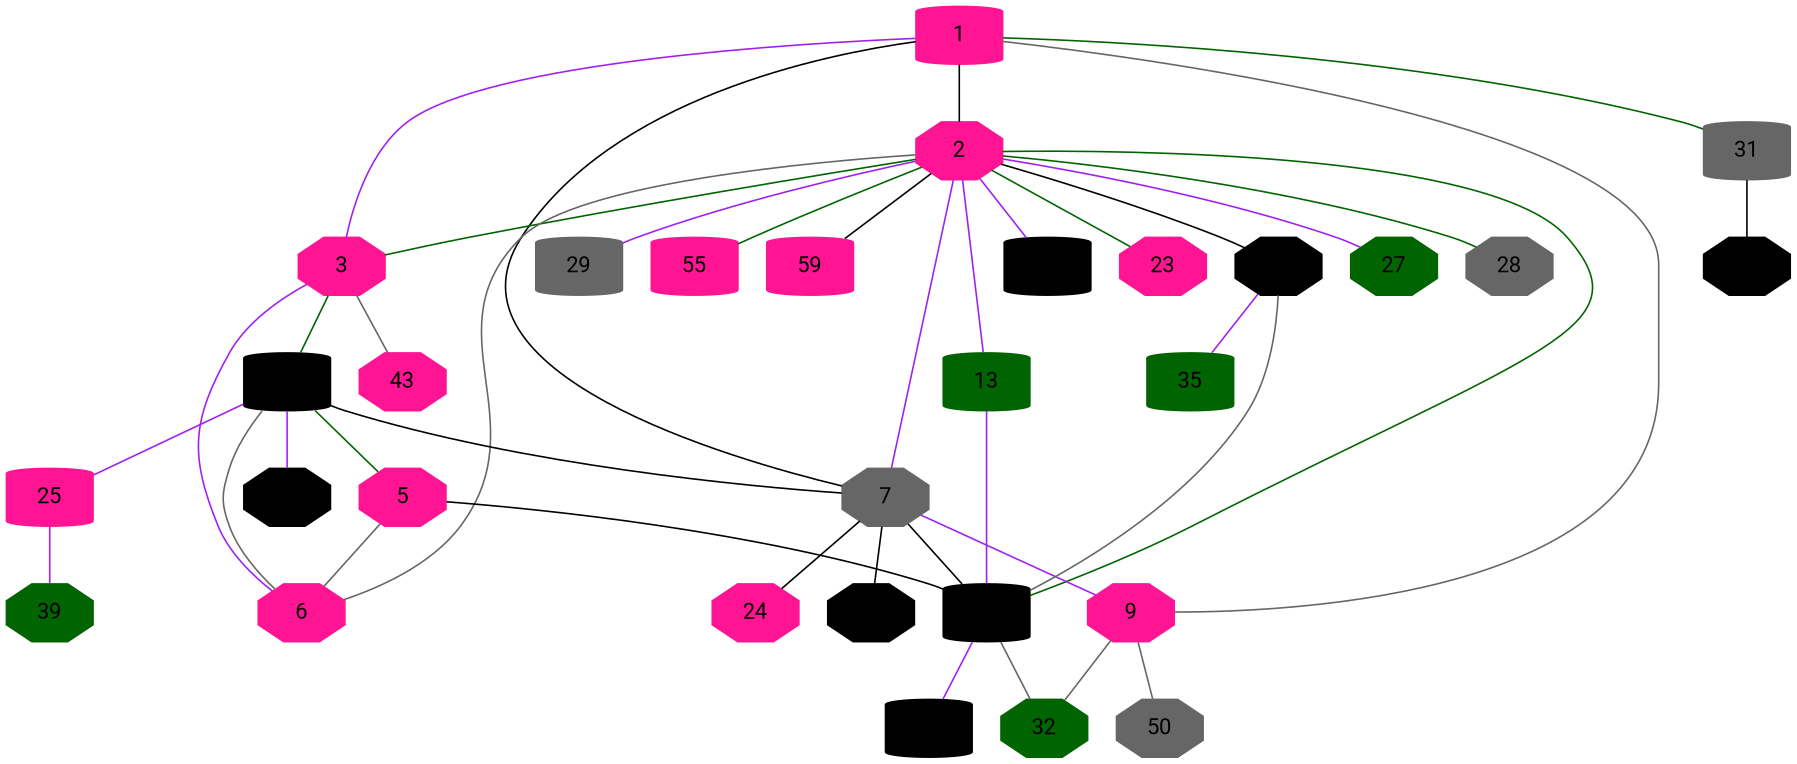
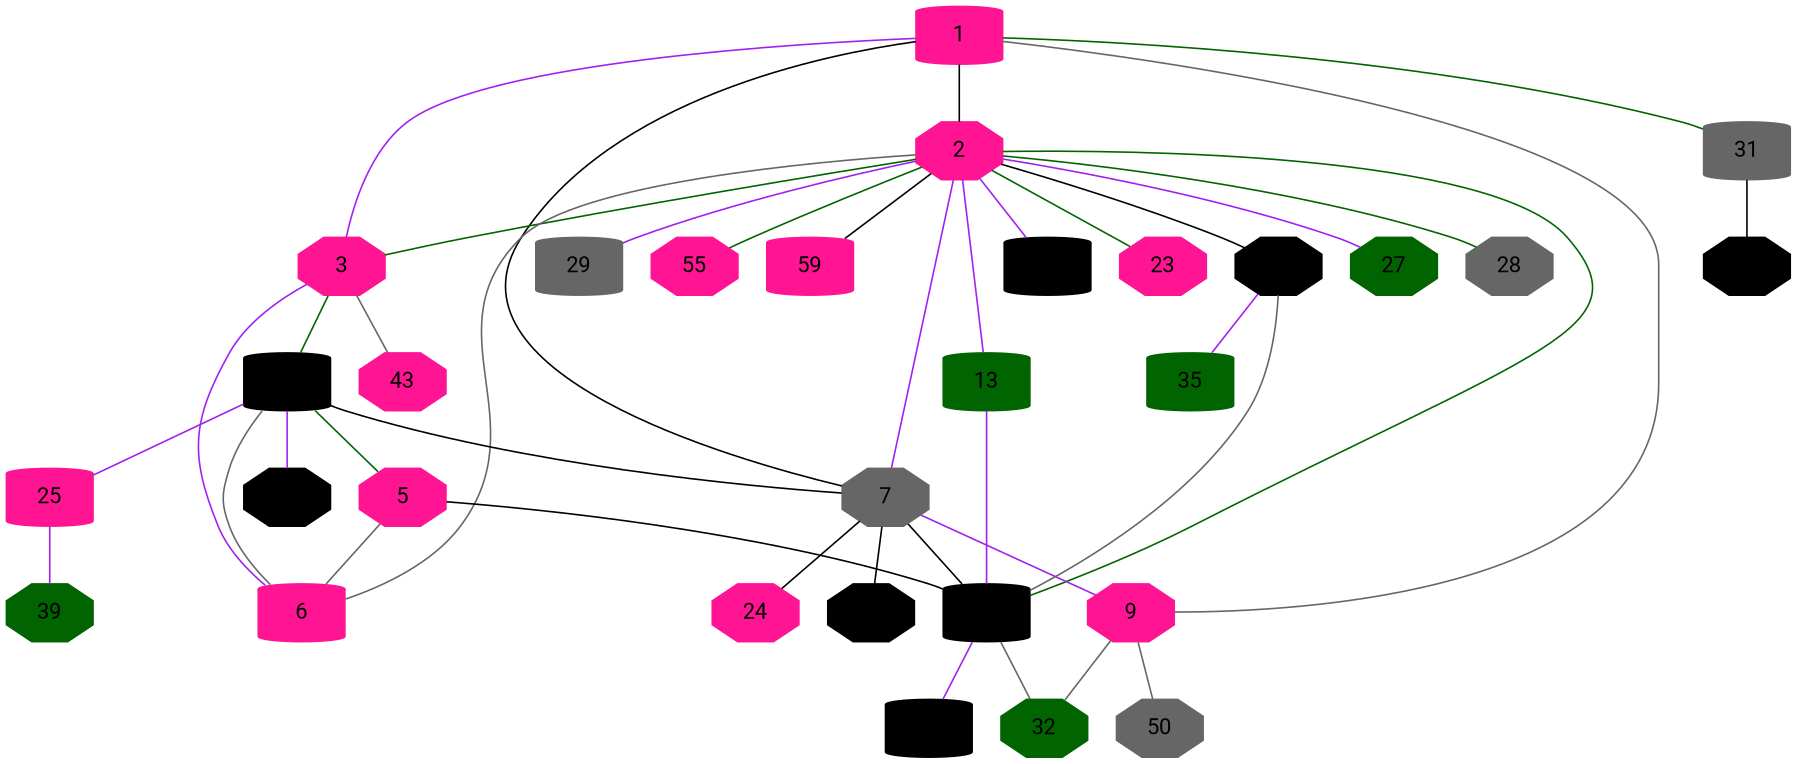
  graph {
    fontname=Roboto
    node [color=deeppink fontname=Roboto shape=octagon style=filled]
    edge [color=purple fontname=Roboto]
    1 [shape=cylinder super="+8"]
    2 [super="+10"]
    3 [super="+42+26+60+22"]
    7 [color=gray40 super="+37+21+46"]
    9
    31 [color=gray40 shape=cylinder super="+52"]
-   6 [super="+63"]
+   6 [shape=cylinder super="+63"]
    11 [color=black]
    13 [color=darkgreen shape=cylinder super="+15"]
    14 [color=black shape=cylinder super="+44+16+19"]
    20 [color=black shape=cylinder]
    23
    27 [color=darkgreen super="+40"]
    28 [color=gray40]
    29 [color=gray40 shape=cylinder]
-   55 [shape=cylinder]
+   55
    59 [shape=cylinder]
    4 [color=black shape=cylinder]
    43
    24 [super="+45"]
    36 [color=black]
    32 [color=darkgreen]
    50 [color=gray40]
    33 [color=black]
    35 [color=darkgreen shape=cylinder]
    18 [color=black shape=cylinder]
    5 [super="+49+62+34"]
    25 [shape=cylinder]
    58 [color=black]
    39 [color=darkgreen]
    1 -- 2 [color=black]
    1 -- 3
    1 -- 7 [color=black]
    1 -- 9 [color=gray40]
    1 -- 31 [color=darkgreen]
    2 -- 3 [color=darkgreen]
    2 -- 7
    2 -- 6 [color=gray40]
    2 -- 11 [color=black weight=2]
    2 -- 13 [weight=2]
    2 -- 14 [color=darkgreen]
    2 -- 20
    2 -- 23 [color=darkgreen]
    2 -- 27
    2 -- 28 [color=darkgreen]
    2 -- 29
    2 -- 55 [color=darkgreen]
    2 -- 59 [color=black]
    3 -- 6
    3 -- 4 [color=darkgreen]
    3 -- 43 [color=gray40]
    7 -- 9
    7 -- 14 [color=black weight=2]
    7 -- 24 [color=black]
    7 -- 36 [color=black]
    9 -- 32 [color=gray40]
    9 -- 50 [color=gray40]
    31 -- 33 [color=black]
    11 -- 14 [color=gray40]
    11 -- 35
    13 -- 14 [weight=2]
    14 -- 32 [color=gray40]
    14 -- 18
    4 -- 7 [color=black]
    4 -- 6 [color=gray40]
    4 -- 5 [color=darkgreen]
    4 -- 25
    4 -- 58
    5 -- 6 [color=gray40]
    5 -- 14 [color=black]
    25 -- 39
  }
